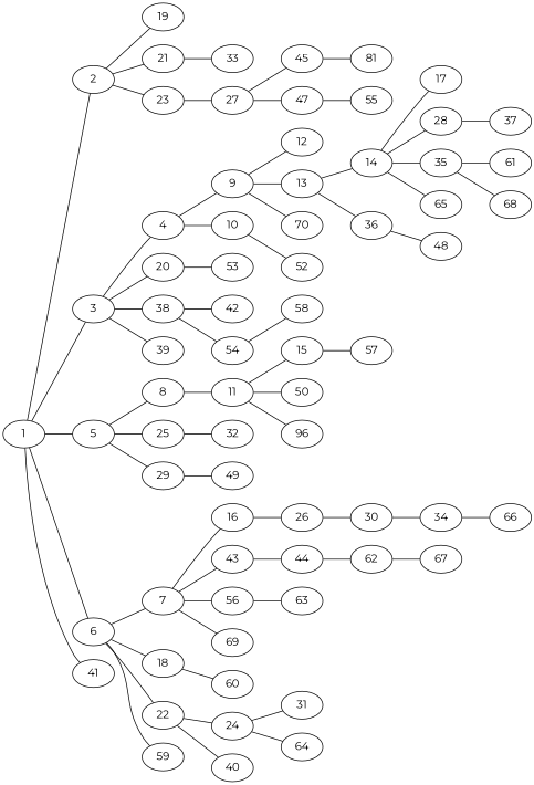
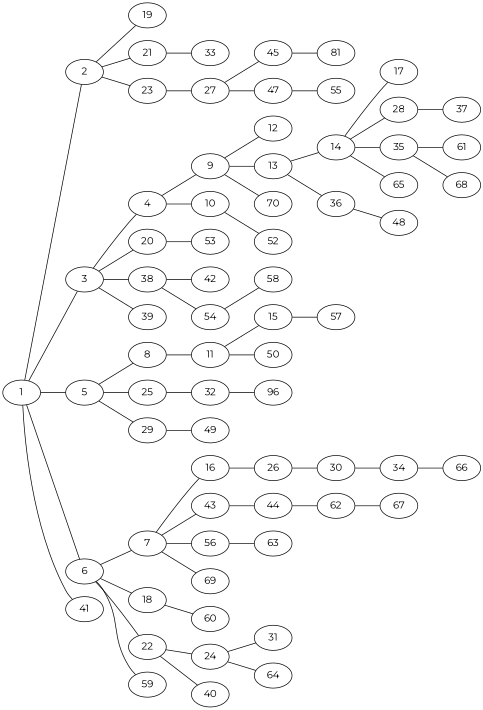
  graph {
    fontname=Montserrat
    rankdir=LR
    node [fontname=Montserrat]
    edge [fontname=Montserrat]
    1
    2
    3
    5
    6
    41
    19
    21
    23
    4
    20
    38
    39
    8
    25
    29
    7
    18
    22
    59
    33
    27
    9
    10
    53
    42
    54
    11
    32
    49
    16
    43
    56
    69
    60
    24
    40
    45
    47
    12
    13
    70
    52
    58
    14
    36
    15
    50
    n49 [label=96]
    26
    44
    63
    31
    64
    30
    62
    57
    17
    28
    35
    65
    48
    37
    61
    68
    34
    n67 [label=81]
    55
    66
    67
    1 -- 2
    1 -- 3
    1 -- 5
    1 -- 6
    1 -- 41
    2 -- 19
    2 -- 21
    2 -- 23
    3 -- 4
    3 -- 20
    3 -- 38
    3 -- 39
    5 -- 8
    5 -- 25
    5 -- 29
    6 -- 7
    6 -- 18
    6 -- 22
    6 -- 59
    21 -- 33
    23 -- 27
    4 -- 9
    4 -- 10
    20 -- 53
    38 -- 42
    38 -- 54
    8 -- 11
    25 -- 32
    29 -- 49
    7 -- 16
    7 -- 43
    7 -- 56
    7 -- 69
    18 -- 60
    22 -- 24
    22 -- 40
    27 -- 45
    27 -- 47
    9 -- 12
    9 -- 13
    9 -- 70
    10 -- 52
    54 -- 58
    11 -- 15
    11 -- 50
-   11 -- n49
+   32 -- n49
    16 -- 26
    43 -- 44
    56 -- 63
    24 -- 31
    24 -- 64
    45 -- n67
    47 -- 55
    13 -- 14
    13 -- 36
    14 -- 17
    14 -- 28
    14 -- 35
    14 -- 65
    36 -- 48
    15 -- 57
    26 -- 30
    44 -- 62
    30 -- 34
    62 -- 67
    28 -- 37
    35 -- 61
    35 -- 68
    34 -- 66
  }
